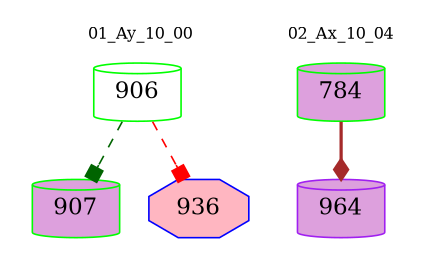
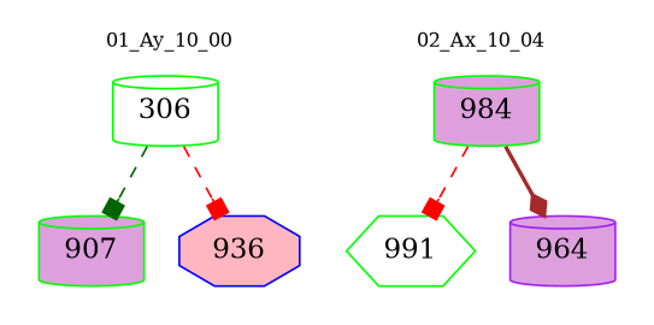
  digraph {
    node [color=green fillcolor=plum shape=cylinder style=filled]
    edge [arrowhead=box color=red style=dashed]
-   n1 [fillcolor=white label=906]
+   n1 [fillcolor=white label=306]
    n2 [label=907]
    n3 [color=blue fillcolor=lightpink label=936 shape=octagon]
-   n4 [label=784]
+   n4 [label=984]
+   n5 [fillcolor=white label=991 shape=hexagon]
    n6 [color=purple label=964]
    subgraph cluster_1 {
      color=white
      fontsize=10
      label="01_Ay_10_00"
      n1
      n2
      n3
    }
    subgraph cluster_2 {
      color=white
      fontsize=10
      label="02_Ax_10_04"
      n4
+     n5
      n6
    }
    n1 -> n2 [color=darkgreen]
    n1 -> n3
+   n4 -> n5
    n4 -> n6 [arrowhead=diamond color=brown style=bold]
  }
